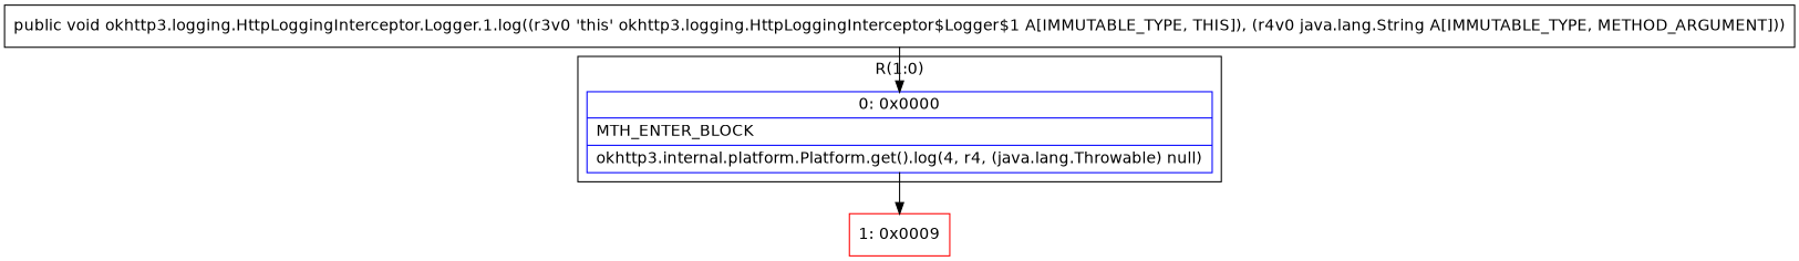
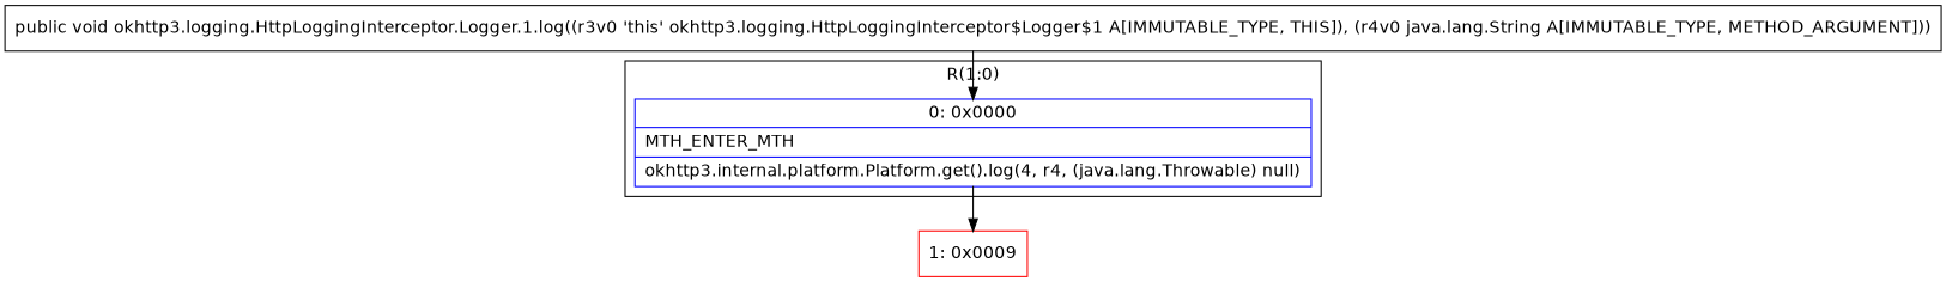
  digraph {
    fontname="DejaVu Sans"
    node [shape=record fontname="DejaVu Sans"]
    edge [fontname="DejaVu Sans"]
-   n1 [color=blue label="{0\:\ 0x0000|MTH_ENTER_BLOCK\l|okhttp3.internal.platform.Platform.get().log(4, r4, (java.lang.Throwable) null)\l}"]
+   n1 [color=blue label="{0\:\ 0x0000|MTH_ENTER_MTH\l|okhttp3.internal.platform.Platform.get().log(4, r4, (java.lang.Throwable) null)\l}"]
    n2 [color=red label="{1\:\ 0x0009}"]
    n3 [label="{public void okhttp3.logging.HttpLoggingInterceptor.Logger.1.log((r3v0 'this' okhttp3.logging.HttpLoggingInterceptor$Logger$1 A[IMMUTABLE_TYPE, THIS]), (r4v0 java.lang.String A[IMMUTABLE_TYPE, METHOD_ARGUMENT])) }"]
    subgraph cluster_1 {
      label="R(1:0)"
      n1
    }
    n1 -> n2
    n3 -> n1
  }
